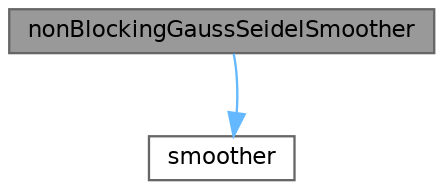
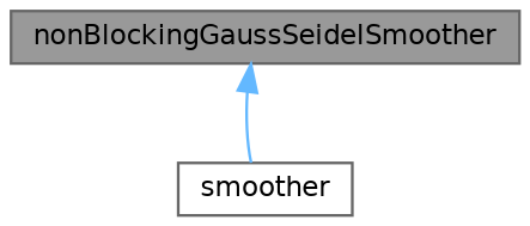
  digraph {
    node [color=gray40 fontname=Helvetica fontsize=10 shape=box style=filled]
    n1 [fillcolor=grey60 fontcolor=black height=0.2 label=nonBlockingGaussSeidelSmoother width=0.4]
    n2 [fillcolor=white height=0.2 label=smoother width=0.4]
-   n2 -> n1 [color=steelblue1 dir=back fontname=Helvetica fontsize=10 labelfontname=Helvetica labelfontsize=10 style=solid]
+   n1 -> n2 [color=steelblue1 dir=back fontname=Helvetica fontsize=10 labelfontname=Helvetica labelfontsize=10 style=solid]
  }
